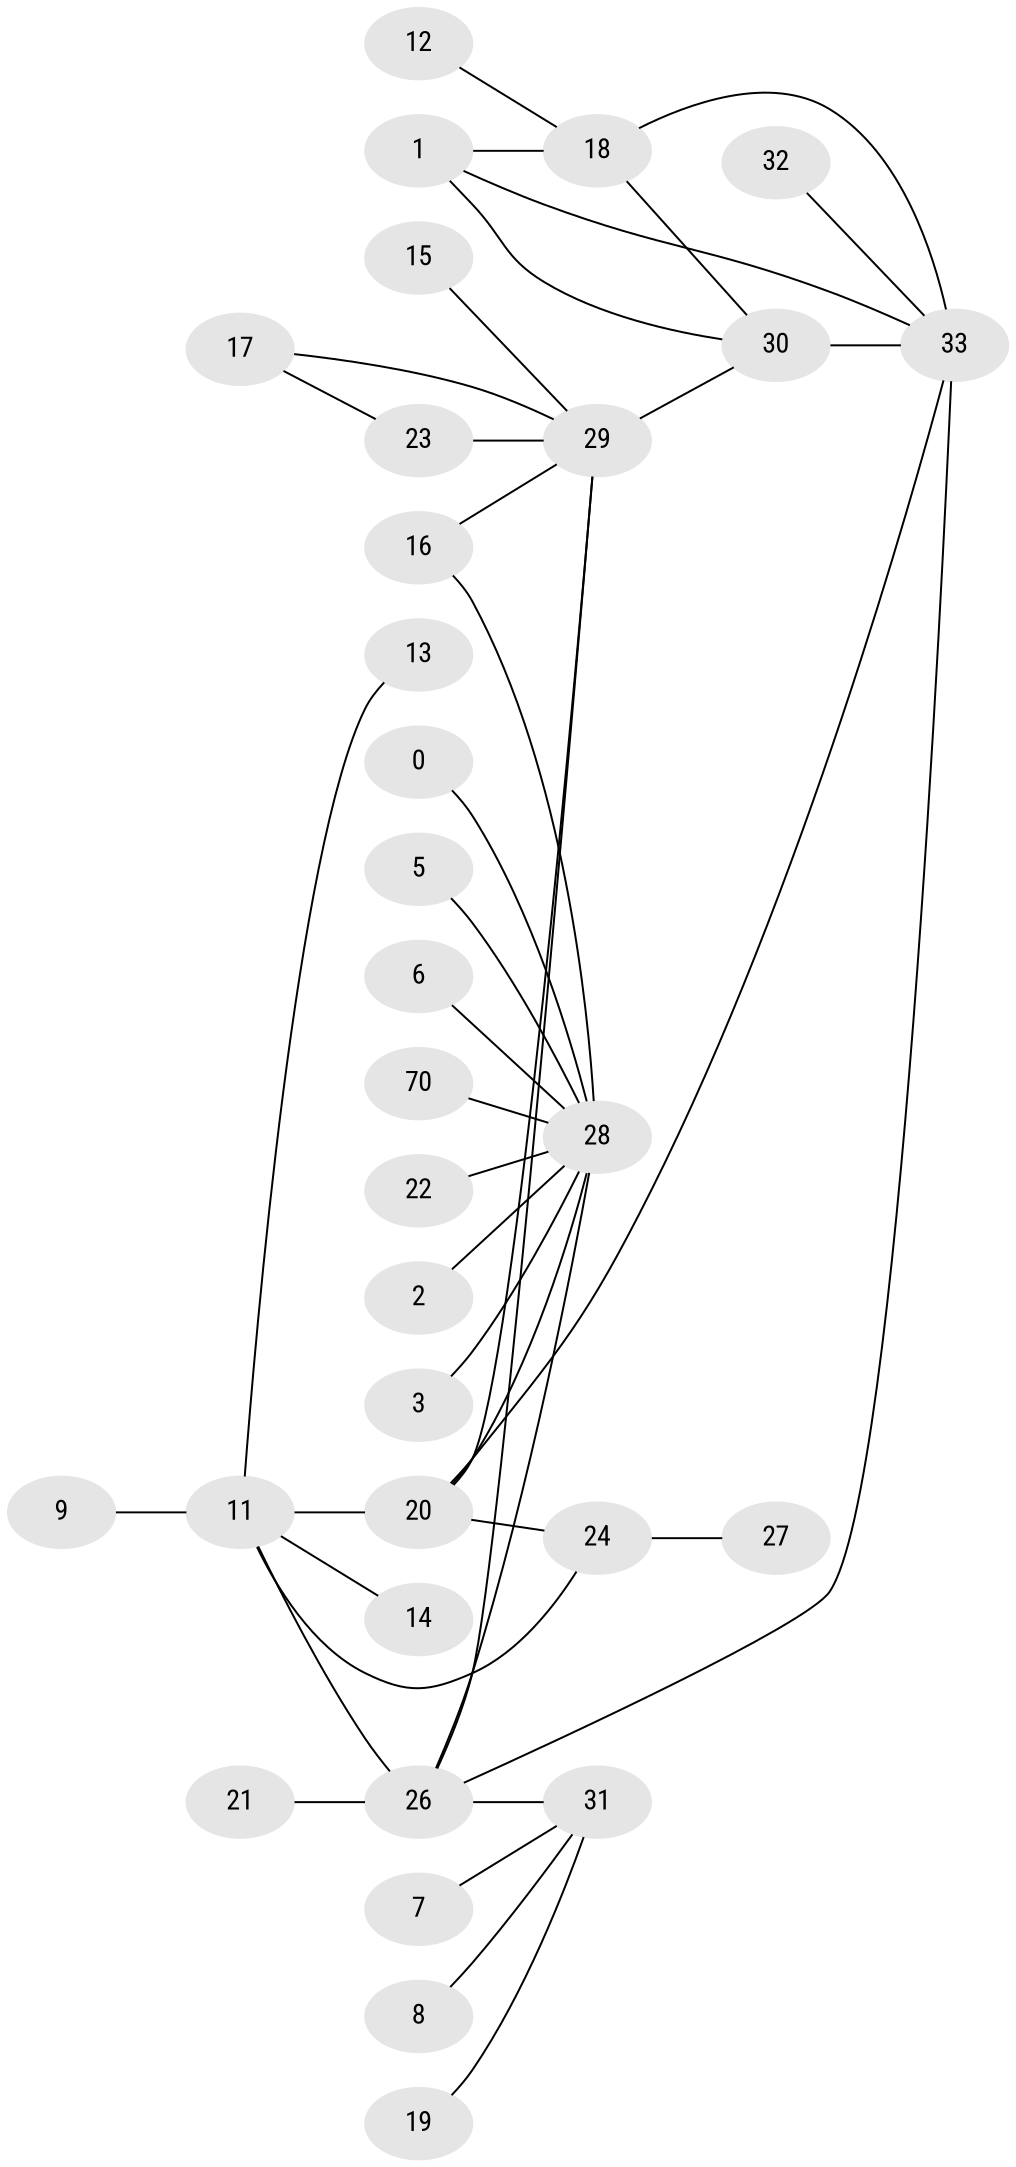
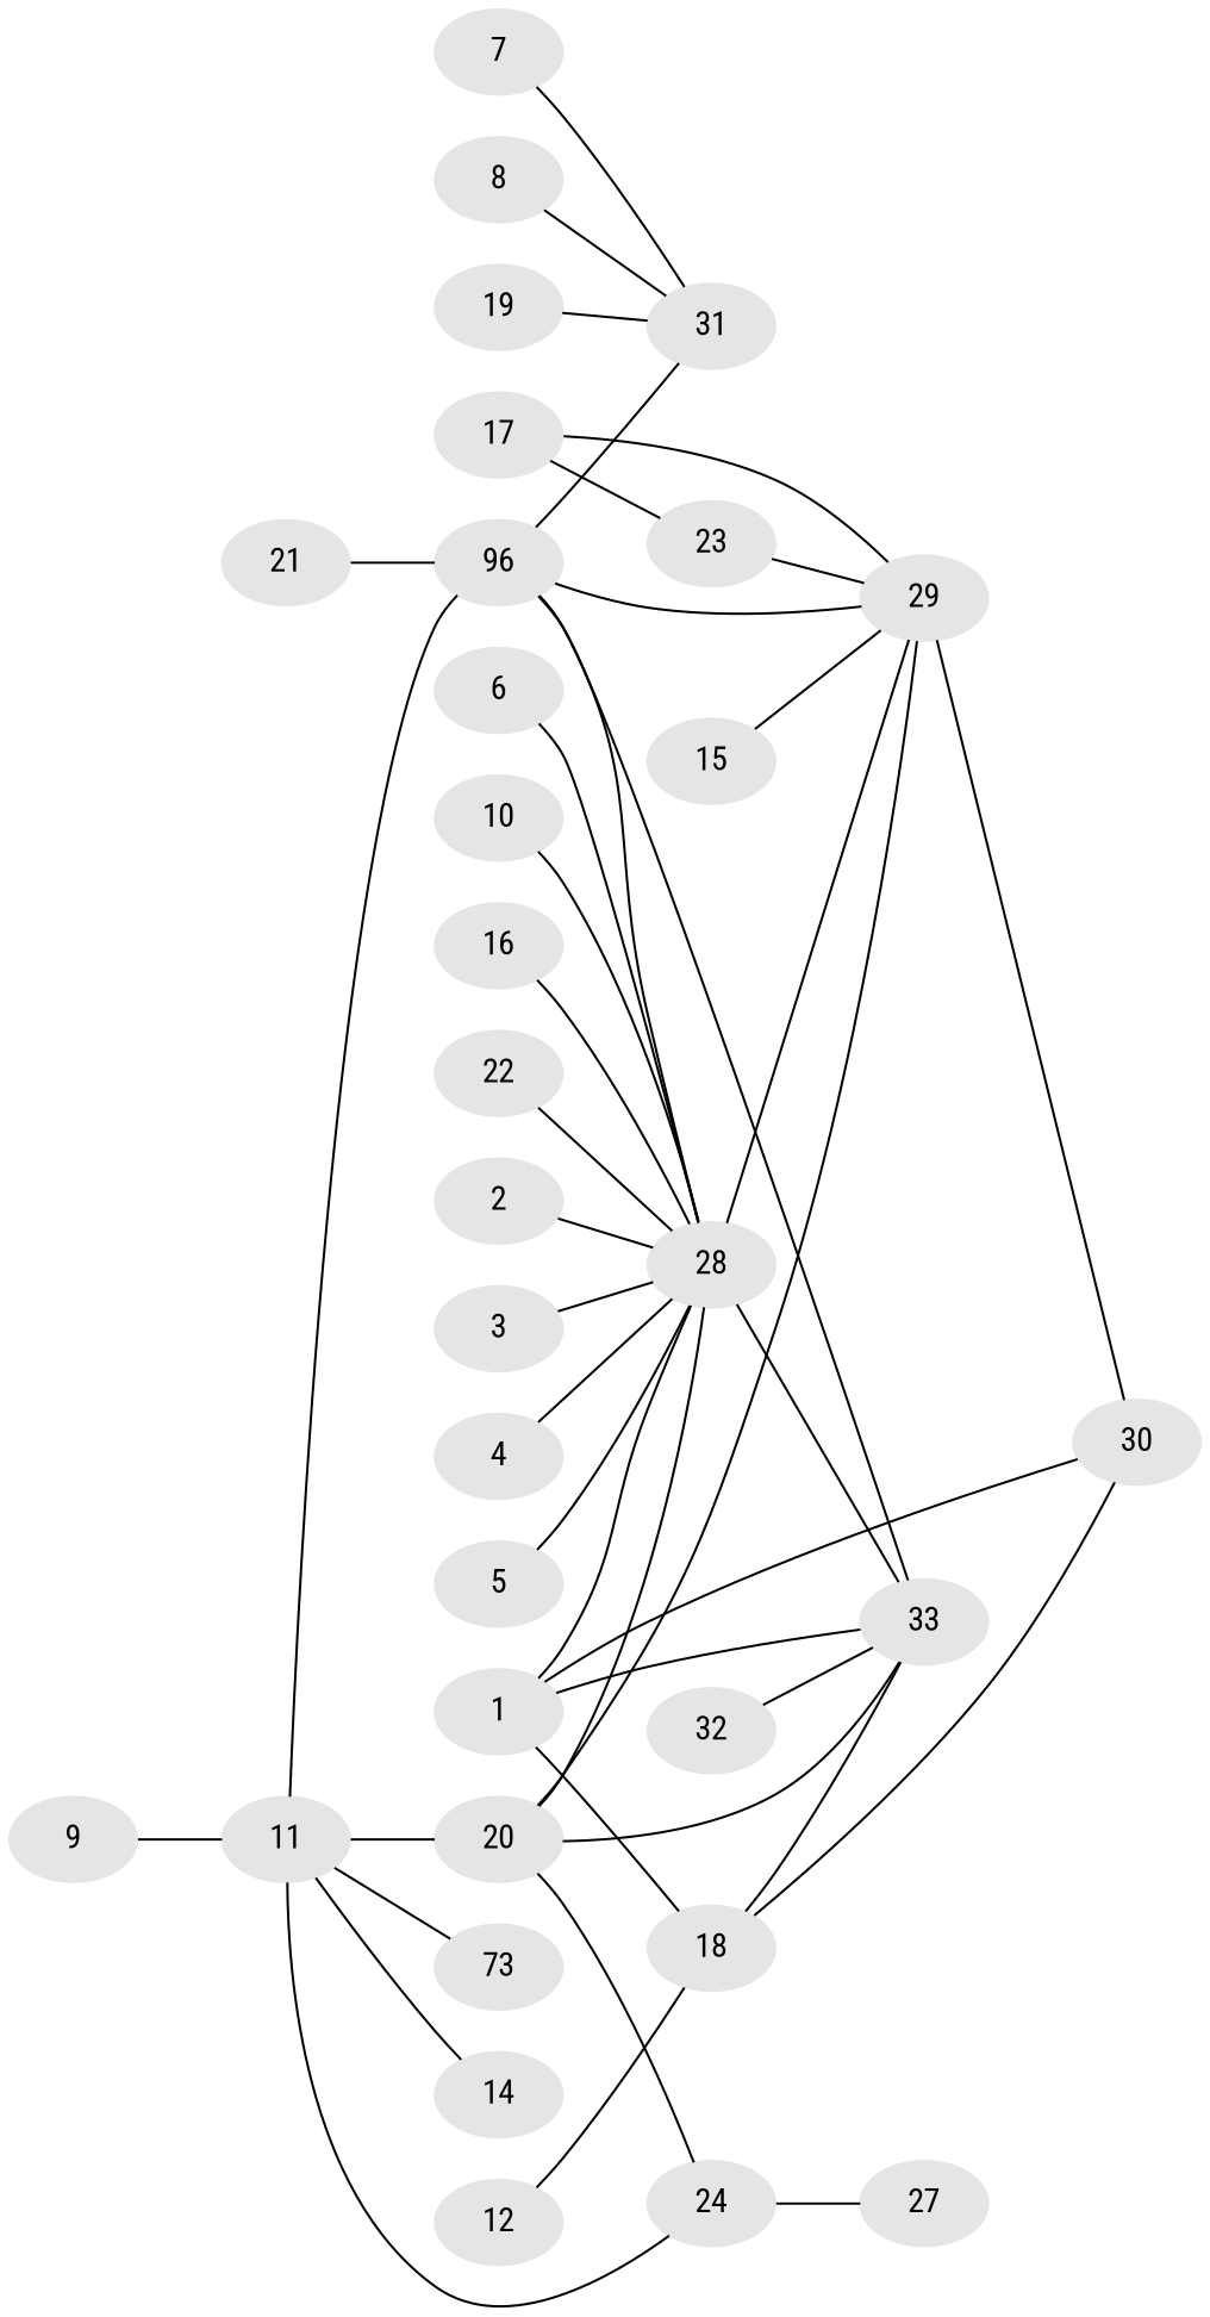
  graph {
    fontname="Roboto Condensed"
    rankdir=LR
    node [color=gray90 fontname="Roboto Condensed" style=filled]
    edge [fontname="Roboto Condensed" weight=1.0]
    1
    18
    28
    30
    33
    29
    2
    3
-   4 [label=0]
+   4
    5
    6
    7
    31
    8
    9
    11
-   13
+   13 [label=73]
    14
    20
    24
-   26
-   10 [label=70]
+   26 [label=96]
+   10
    27
    12
    15
    16
    17
    23
    19
    21
    22
    32
    1 -- 18
+   1 -- 28
    1 -- 30 [weight=2.0]
    1 -- 33
    18 -- 30 [weight=2.0]
    18 -- 33
-   16 -- 29
-   30 -- 33 [weight=2.0]
+   28 -- 29
+   28 -- 33 [weight=2.0]
    29 -- 30
    2 -- 28
    3 -- 28
    4 -- 28
    5 -- 28
    6 -- 28
    7 -- 31
    8 -- 31
    9 -- 11
    11 -- 13
    11 -- 14
    11 -- 20 [weight=4.0]
    11 -- 24 [weight=2.0]
    11 -- 26
    20 -- 28
    20 -- 33 [weight=2.0]
    20 -- 29
    20 -- 24 [weight=2.0]
    24 -- 27
    26 -- 28
    26 -- 33
    26 -- 29 [weight=2.0]
    26 -- 31 [weight=4.0]
    10 -- 28
    12 -- 18
    15 -- 29
    16 -- 28
    17 -- 29 [weight=3.0]
    17 -- 23
    23 -- 29 [weight=3.0]
    19 -- 31
    21 -- 26
    22 -- 28
    32 -- 33
  }
